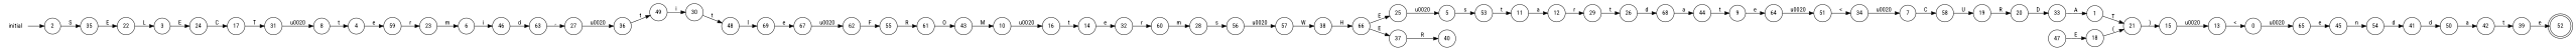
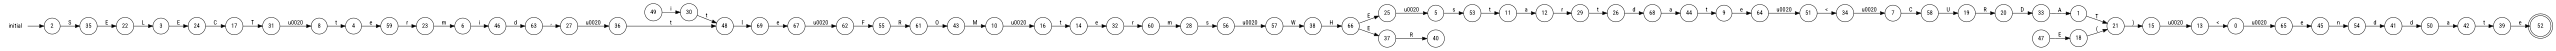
  digraph {
    fontname="Roboto Condensed"
    rankdir=LR
    node [fontname="Roboto Condensed" shape=circle]
    edge [fontname="Roboto Condensed"]
    0
    65
    45
    54
    1
    21
    47
    18
    2
    35
    22
    initial [shape=plaintext]
    3
    24
    17
    31
    4
    59
    23
    6
    5
    53
    11
    12
    46
    63
    27
    7
    58
    19
    20
    8
    9
    64
    51
    34
    10
    16
    14
    32
    29
    26
    68
    13
    60
    28
    15
    33
    25
    44
    36
    49
    30
    56
    57
    38
    48
    69
    67
    37
    40
    66
    52 [shape=doublecircle]
    39
    41
    50
    42
    43
    62
    55
    61
    0 -> 65 [label="\u0020"]
    65 -> 45 [label=e]
    45 -> 54 [label=n]
    54 -> 41 [label=d]
    1 -> 21 [label=T]
    21 -> 15 [label=")"]
    47 -> 18 [label=E]
    18 -> 21 [label="("]
    2 -> 35 [label=S]
    35 -> 22 [label=E]
    22 -> 3 [label=L]
    initial -> 2
    3 -> 24 [label=E]
    24 -> 17 [label=C]
    17 -> 31 [label=T]
    31 -> 8 [label="\u0020"]
    4 -> 59 [label=e]
    59 -> 23 [label=r]
    23 -> 6 [label=m]
    6 -> 46 [label=i]
    5 -> 53 [label=s]
    53 -> 11 [label=t]
    11 -> 12 [label=a]
    12 -> 29 [label=r]
    46 -> 63 [label=d]
    63 -> 27 [label=","]
    27 -> 36 [label="\u0020"]
    7 -> 58 [label=C]
    58 -> 19 [label=U]
    19 -> 20 [label=R]
    20 -> 33 [label=D]
    8 -> 4 [label=t]
    9 -> 64 [label=e]
    64 -> 51 [label="\u0020"]
    51 -> 34 [label="<"]
    34 -> 7 [label="\u0020"]
    10 -> 16 [label="\u0020"]
    16 -> 14 [label=t]
    14 -> 32 [label=e]
    32 -> 60 [label=r]
    29 -> 26 [label=t]
    26 -> 68 [label=d]
    68 -> 44 [label=a]
    13 -> 0 [label="<"]
    60 -> 28 [label=m]
    28 -> 56 [label=s]
    15 -> 13 [label="\u0020"]
    33 -> 1 [label=A]
    25 -> 5 [label="\u0020"]
    44 -> 9 [label=t]
-   36 -> 49 [label=t]
+   36 -> 48 [label=t]
    49 -> 30 [label=i]
    30 -> 48 [label=t]
    56 -> 57 [label="\u0020"]
    57 -> 38 [label=W]
    38 -> 66 [label=H]
    48 -> 69 [label=l]
    69 -> 67 [label=e]
    67 -> 62 [label="\u0020"]
    37 -> 40 [label=R]
    66 -> 25 [label=E]
    66 -> 37 [label=E]
    39 -> 52 [label=e]
    41 -> 50 [label=d]
    50 -> 42 [label=a]
    42 -> 39 [label=t]
    43 -> 10 [label=M]
    62 -> 55 [label=F]
    55 -> 61 [label=R]
    61 -> 43 [label=O]
  }
